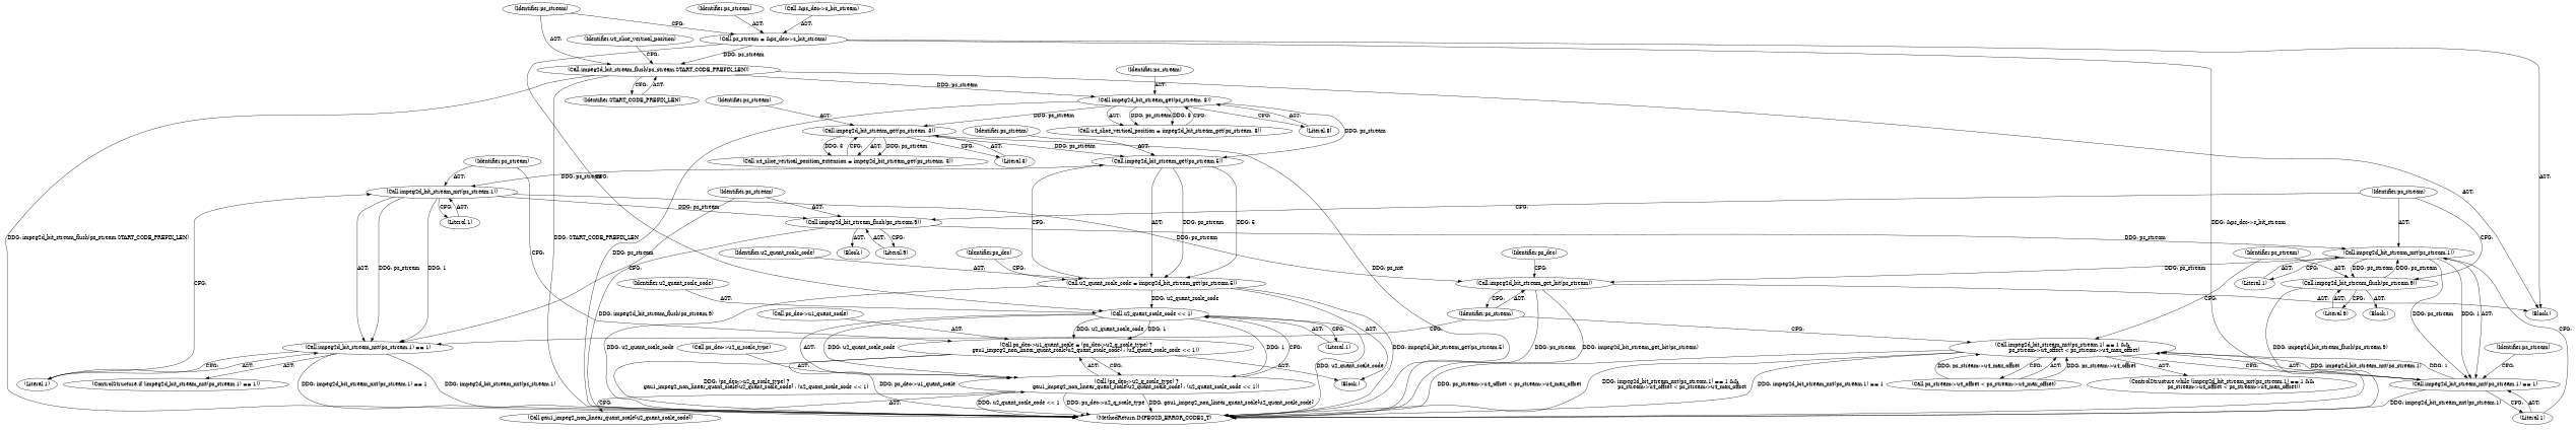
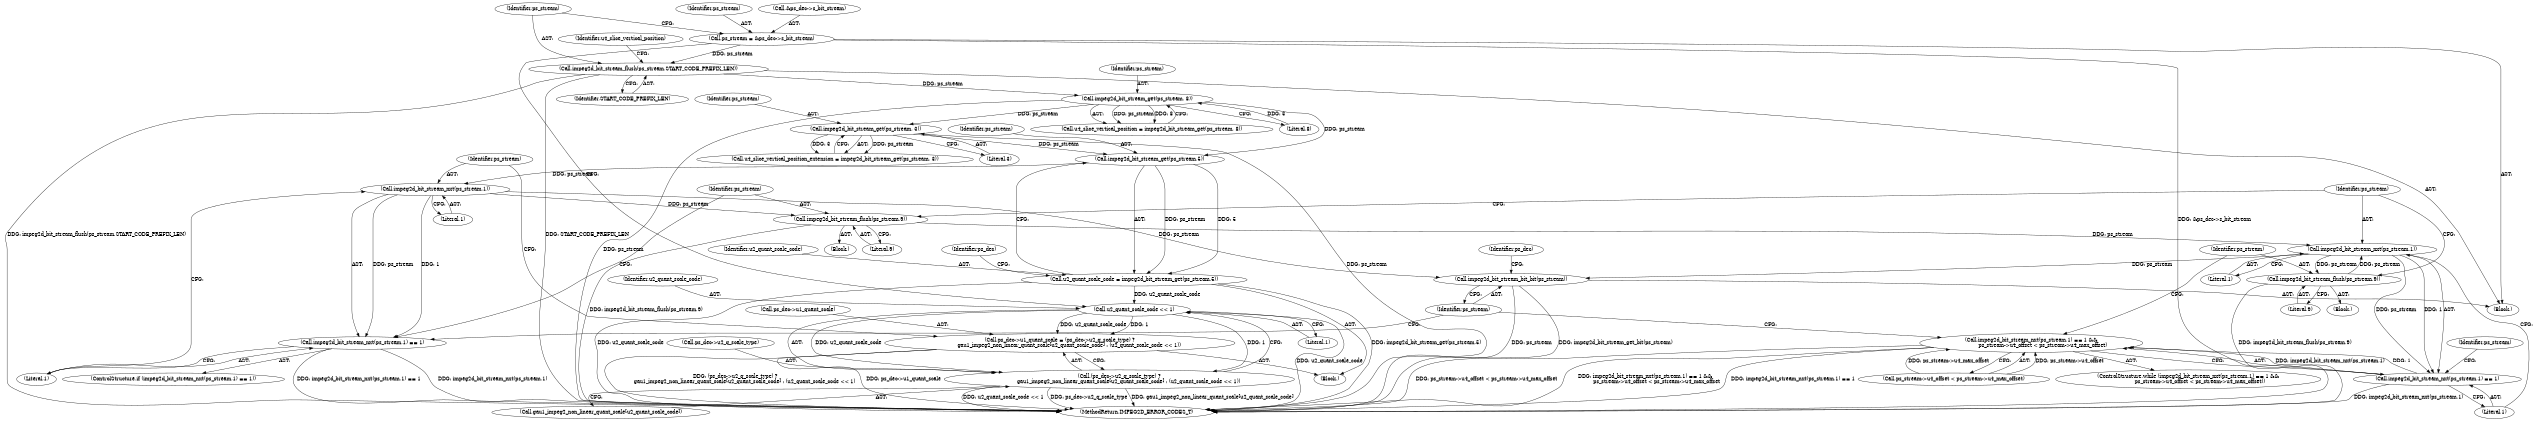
  digraph {
    n1 [label="(Call,impeg2d_bit_stream_get(ps_stream,5))"]
    n2 [label="(Call,u2_quant_scale_code = impeg2d_bit_stream_get(ps_stream,5))"]
    n3 [label="(Call,impeg2d_bit_stream_nxt(ps_stream,1))"]
    n4 [label="(MethodReturn,IMPEG2D_ERROR_CODES_T)"]
    n5 [label="(Call,u2_quant_scale_code << 1)"]
    n6 [label="(Block,)"]
    n7 [label="(Call,impeg2d_bit_stream_nxt(ps_stream,1) == 1)"]
    n8 [label="(Call,impeg2d_bit_stream_flush(ps_stream,9))"]
-   n9 [label="(Call,impeg2d_bit_stream_get_bit(ps_stream))"]
+   n9 [label="(Call,impeg2d_bit_stream_bit_bit(ps_stream))"]
    n10 [label="(Literal,1)"]
    n11 [label="(Call,impeg2d_bit_stream_get(ps_stream, 8))"]
    n12 [label="(Call,impeg2d_bit_stream_get(ps_stream, 3))"]
    n13 [label="(Literal,8)"]
    n14 [label="(Call,u4_slice_vertical_position = impeg2d_bit_stream_get(ps_stream, 8))"]
    n15 [label="(Call,u4_slice_vertical_position_extension = impeg2d_bit_stream_get(ps_stream, 3))"]
    n16 [label="(Literal,3)"]
    n17 [label="(Call,impeg2d_bit_stream_flush(ps_stream,START_CODE_PREFIX_LEN))"]
    n18 [label="(Block,)"]
    n19 [label="(Identifier,START_CODE_PREFIX_LEN)"]
    n20 [label="(Call,ps_stream = &ps_dec->s_bit_stream)"]
    n21 [label="(Call,&ps_dec->s_bit_stream)"]
    n22 [label="(Call,ps_dec->u1_quant_scale = (ps_dec->u2_q_scale_type) ?\n            gau1_impeg2_non_linear_quant_scale[u2_quant_scale_code] : (u2_quant_scale_code << 1))"]
    n23 [label="(Call,(ps_dec->u2_q_scale_type) ?\n            gau1_impeg2_non_linear_quant_scale[u2_quant_scale_code] : (u2_quant_scale_code << 1))"]
    n24 [label="(Literal,1)"]
    n25 [label="(Call,gau1_impeg2_non_linear_quant_scale[u2_quant_scale_code])"]
    n26 [label="(Literal,1)"]
    n27 [label="(ControlStructure,if (impeg2d_bit_stream_nxt(ps_stream,1) == 1))"]
    n28 [label="(Call,impeg2d_bit_stream_nxt(ps_stream,1))"]
    n29 [label="(Block,)"]
    n30 [label="(Literal,9)"]
    n31 [label="(Identifier,ps_stream)"]
    n32 [label="(Call,impeg2d_bit_stream_nxt(ps_stream,1) == 1)"]
    n33 [label="(Call,impeg2d_bit_stream_flush(ps_stream,9))"]
    n34 [label="(Literal,1)"]
    n35 [label="(Call,impeg2d_bit_stream_nxt(ps_stream,1) == 1 &&\n               ps_stream->u4_offset < ps_stream->u4_max_offset)"]
    n36 [label="(Literal,1)"]
    n37 [label="(Literal,9)"]
    n38 [label="(Block,)"]
    n39 [label="(ControlStructure,while (impeg2d_bit_stream_nxt(ps_stream,1) == 1 &&\n               ps_stream->u4_offset < ps_stream->u4_max_offset))"]
    n40 [label="(Call,ps_stream->u4_offset < ps_stream->u4_max_offset)"]
    n41 [label="(Identifier,ps_stream)"]
    n42 [label="(Identifier,ps_stream)"]
    n43 [label="(Identifier,u2_quant_scale_code)"]
    n44 [label="(Identifier,ps_stream)"]
    n45 [label="(Identifier,ps_dec)"]
    n46 [label="(Identifier,u4_slice_vertical_position)"]
    n47 [label="(Identifier,u2_quant_scale_code)"]
    n48 [label="(Identifier,ps_stream)"]
    n49 [label="(Call,ps_dec->u2_q_scale_type)"]
    n50 [label="(Identifier,ps_stream)"]
    n51 [label="(Identifier,ps_stream)"]
    n52 [label="(Identifier,ps_stream)"]
    n53 [label="(Identifier,ps_dec)"]
    n54 [label="(Identifier,ps_stream)"]
    n55 [label="(Identifier,ps_stream)"]
    n56 [label="(Call,ps_dec->u1_quant_scale)"]
    n57 [label="(Identifier,ps_stream)"]
    n1 -> n2 [label="AST: "]
    n1 -> n2 [label="DDG: ps_stream"]
    n1 -> n2 [label="DDG: 5"]
    n1 -> n3 [label="DDG: ps_stream"]
    n2 -> n1 [label="CFG: "]
    n2 -> n4 [label="DDG: impeg2d_bit_stream_get(ps_stream,5)"]
    n2 -> n4 [label="DDG: u2_quant_scale_code"]
    n2 -> n5 [label="DDG: u2_quant_scale_code"]
    n2 -> n6 [label="AST: "]
    n3 -> n7 [label="AST: "]
    n3 -> n7 [label="DDG: ps_stream"]
    n3 -> n7 [label="DDG: 1"]
    n3 -> n8 [label="DDG: ps_stream"]
    n3 -> n9 [label="DDG: ps_stream"]
    n3 -> n10 [label="CFG: "]
    n5 -> n4 [label="DDG: u2_quant_scale_code"]
    n5 -> n22 [label="DDG: u2_quant_scale_code"]
    n5 -> n22 [label="DDG: 1"]
    n5 -> n23 [label="AST: "]
    n5 -> n23 [label="DDG: u2_quant_scale_code"]
    n5 -> n23 [label="DDG: 1"]
    n5 -> n24 [label="CFG: "]
    n7 -> n4 [label="DDG: impeg2d_bit_stream_nxt(ps_stream,1)"]
    n7 -> n4 [label="DDG: impeg2d_bit_stream_nxt(ps_stream,1) == 1"]
    n7 -> n26 [label="CFG: "]
    n7 -> n27 [label="AST: "]
    n8 -> n4 [label="DDG: impeg2d_bit_stream_flush(ps_stream,9)"]
    n8 -> n28 [label="DDG: ps_stream"]
    n8 -> n29 [label="AST: "]
    n8 -> n30 [label="CFG: "]
    n9 -> n4 [label="DDG: ps_stream"]
    n9 -> n4 [label="DDG: impeg2d_bit_stream_get_bit(ps_stream)"]
    n9 -> n18 [label="AST: "]
    n9 -> n31 [label="CFG: "]
    n10 -> n3 [label="AST: "]
    n11 -> n1 [label="DDG: ps_stream"]
    n11 -> n4 [label="DDG: ps_stream"]
    n11 -> n12 [label="DDG: ps_stream"]
    n11 -> n13 [label="CFG: "]
    n11 -> n14 [label="AST: "]
    n11 -> n14 [label="DDG: ps_stream"]
    n11 -> n14 [label="DDG: 8"]
    n12 -> n1 [label="DDG: ps_stream"]
-   n12 -> n4 [label="DDG: ps_nxt"]
+   n12 -> n4 [label="DDG: ps_stream"]
    n12 -> n15 [label="AST: "]
    n12 -> n15 [label="DDG: ps_stream"]
    n12 -> n15 [label="DDG: 3"]
    n12 -> n16 [label="CFG: "]
-   n13 -> n11 [label="AST: "]
+   n13 -> n11 [label="DDG: 3"]
    n14 -> n11 [label="CFG: "]
    n15 -> n12 [label="CFG: "]
    n16 -> n12 [label="AST: "]
    n17 -> n4 [label="DDG: impeg2d_bit_stream_flush(ps_stream,START_CODE_PREFIX_LEN)"]
    n17 -> n4 [label="DDG: START_CODE_PREFIX_LEN"]
    n17 -> n11 [label="DDG: ps_stream"]
    n17 -> n18 [label="AST: "]
    n17 -> n19 [label="CFG: "]
    n19 -> n17 [label="AST: "]
    n20 -> n4 [label="DDG: &ps_dec->s_bit_stream"]
    n20 -> n5 [label="CFG: "]
    n20 -> n17 [label="DDG: ps_stream"]
    n20 -> n18 [label="AST: "]
    n21 -> n20 [label="AST: "]
    n22 -> n4 [label="DDG: (ps_dec->u2_q_scale_type) ?\n            gau1_impeg2_non_linear_quant_scale[u2_quant_scale_code] : (u2_quant_scale_code << 1)"]
    n22 -> n4 [label="DDG: ps_dec->u1_quant_scale"]
    n22 -> n6 [label="AST: "]
    n22 -> n23 [label="CFG: "]
    n23 -> n4 [label="DDG: gau1_impeg2_non_linear_quant_scale[u2_quant_scale_code]"]
    n23 -> n4 [label="DDG: u2_quant_scale_code << 1"]
    n23 -> n4 [label="DDG: ps_dec->u2_q_scale_type"]
    n23 -> n5 [label="CFG: "]
    n23 -> n22 [label="AST: "]
    n23 -> n25 [label="CFG: "]
    n24 -> n5 [label="AST: "]
    n25 -> n23 [label="AST: "]
    n26 -> n3 [label="CFG: "]
    n26 -> n7 [label="AST: "]
    n28 -> n9 [label="DDG: ps_stream"]
    n28 -> n32 [label="AST: "]
    n28 -> n32 [label="DDG: ps_stream"]
    n28 -> n32 [label="DDG: 1"]
    n28 -> n33 [label="DDG: ps_stream"]
    n28 -> n34 [label="CFG: "]
    n30 -> n8 [label="AST: "]
    n31 -> n7 [label="CFG: "]
    n31 -> n9 [label="AST: "]
    n31 -> n35 [label="CFG: "]
    n32 -> n4 [label="DDG: impeg2d_bit_stream_nxt(ps_stream,1)"]
    n32 -> n35 [label="AST: "]
    n32 -> n35 [label="DDG: impeg2d_bit_stream_nxt(ps_stream,1)"]
    n32 -> n35 [label="DDG: 1"]
    n32 -> n36 [label="CFG: "]
    n33 -> n4 [label="DDG: impeg2d_bit_stream_flush(ps_stream,9)"]
    n33 -> n28 [label="DDG: ps_stream"]
    n33 -> n37 [label="CFG: "]
    n33 -> n38 [label="AST: "]
    n34 -> n28 [label="AST: "]
    n35 -> n4 [label="DDG: ps_stream->u4_offset < ps_stream->u4_max_offset"]
    n35 -> n4 [label="DDG: impeg2d_bit_stream_nxt(ps_stream,1) == 1 &&\n               ps_stream->u4_offset < ps_stream->u4_max_offset"]
    n35 -> n4 [label="DDG: impeg2d_bit_stream_nxt(ps_stream,1) == 1"]
    n35 -> n32 [label="CFG: "]
    n35 -> n39 [label="AST: "]
    n35 -> n40 [label="CFG: "]
    n36 -> n28 [label="CFG: "]
    n36 -> n32 [label="AST: "]
    n37 -> n33 [label="AST: "]
    n40 -> n35 [label="AST: "]
    n40 -> n35 [label="DDG: ps_stream->u4_offset"]
    n40 -> n35 [label="DDG: ps_stream->u4_max_offset"]
    n41 -> n11 [label="AST: "]
    n42 -> n1 [label="AST: "]
    n43 -> n2 [label="AST: "]
    n44 -> n20 [label="AST: "]
    n45 -> n9 [label="CFG: "]
    n46 -> n17 [label="CFG: "]
    n47 -> n5 [label="AST: "]
    n48 -> n7 [label="CFG: "]
    n48 -> n8 [label="AST: "]
    n49 -> n23 [label="AST: "]
    n50 -> n3 [label="AST: "]
    n50 -> n22 [label="CFG: "]
    n51 -> n33 [label="AST: "]
    n51 -> n35 [label="CFG: "]
    n52 -> n8 [label="CFG: "]
    n52 -> n28 [label="AST: "]
    n52 -> n33 [label="CFG: "]
    n53 -> n2 [label="CFG: "]
    n54 -> n12 [label="AST: "]
    n55 -> n32 [label="CFG: "]
    n56 -> n22 [label="AST: "]
    n57 -> n17 [label="AST: "]
    n57 -> n20 [label="CFG: "]
  }
